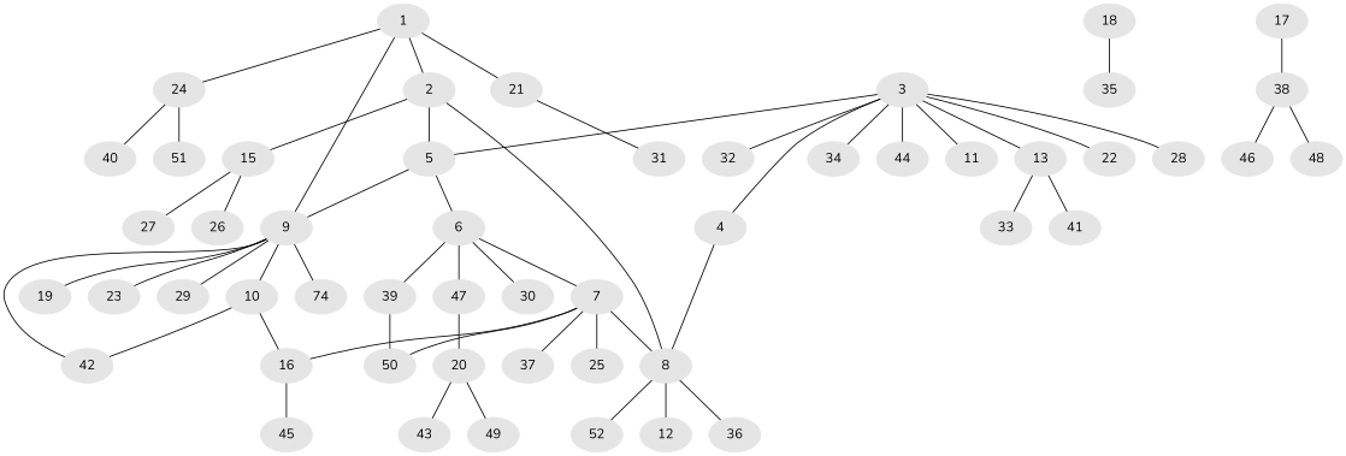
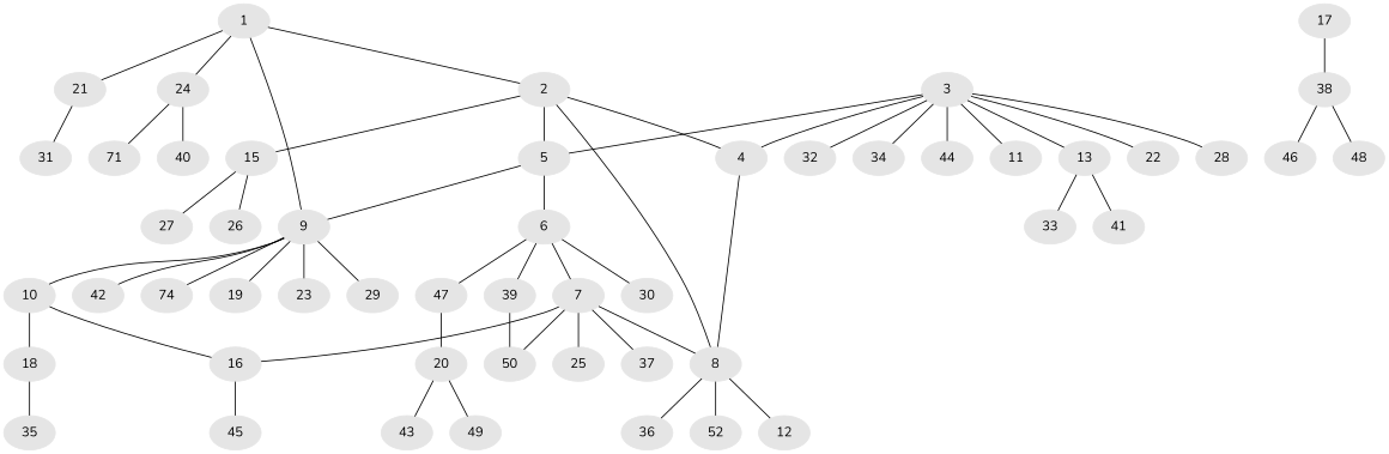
  graph {
    fontname=Nunito
    node [color=gray90 fontname=Nunito style=filled]
    edge [fontname=Nunito]
    1
    2
    9
    21
    24
    4
    5
    8
    15
    10
    n11 [label=74]
    19
    23
    29
    42
    31
    40
-   51
+   51 [label=71]
    6
    12
    36
    52
    26
    27
    3
    11
    13
    22
    28
    32
    34
    44
    33
    41
    7
    30
    39
    47
    16
    25
    37
    50
    20
    43
    49
    18
    45
    17
    38
    35
    46
    48
    1 -- 2
    1 -- 9
    1 -- 21
    1 -- 24
+   2 -- 4
    2 -- 5
    2 -- 8
    2 -- 15
    9 -- 10
    9 -- n11
    9 -- 19
    9 -- 23
    9 -- 29
    9 -- 42
    21 -- 31
    24 -- 40
    24 -- 51
    4 -- 8
    5 -- 9
    5 -- 6
    8 -- 12
    8 -- 36
    8 -- 52
    15 -- 26
    15 -- 27
    10 -- 16
-   10 -- 42
+   10 -- 18
    6 -- 7
    6 -- 30
    6 -- 39
    6 -- 47
    3 -- 4
    3 -- 5
    3 -- 11
    3 -- 13
    3 -- 22
    3 -- 28
    3 -- 32
    3 -- 34
    3 -- 44
    13 -- 33
    13 -- 41
    7 -- 8
    7 -- 16
    7 -- 25
    7 -- 37
    7 -- 50
    39 -- 50
    47 -- 20
    16 -- 45
    20 -- 43
    20 -- 49
    18 -- 35
    17 -- 38
    38 -- 46
    38 -- 48
  }
